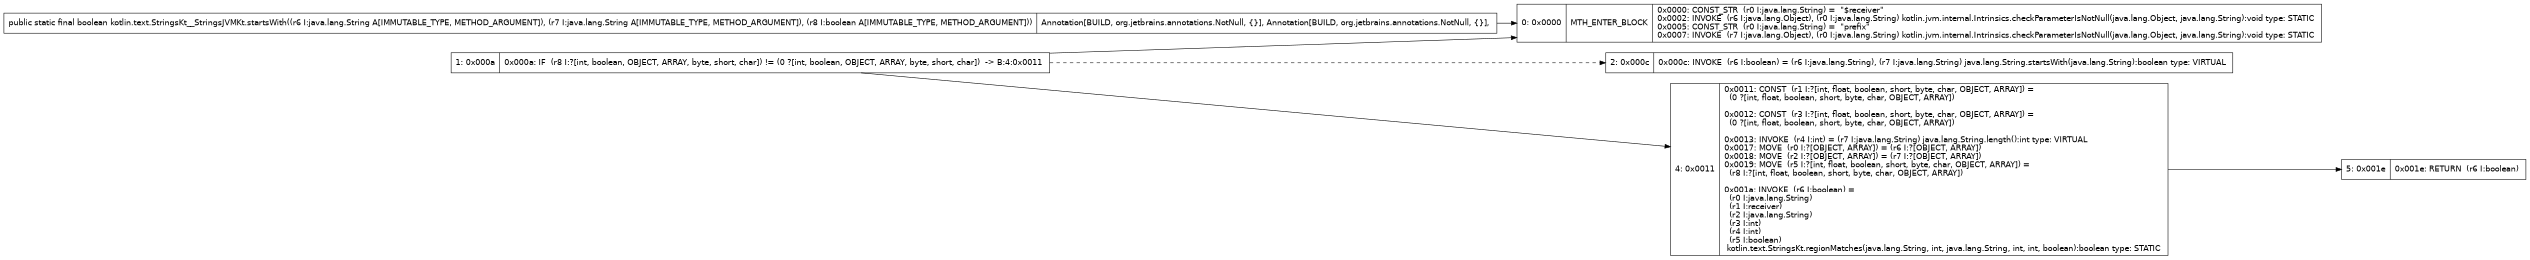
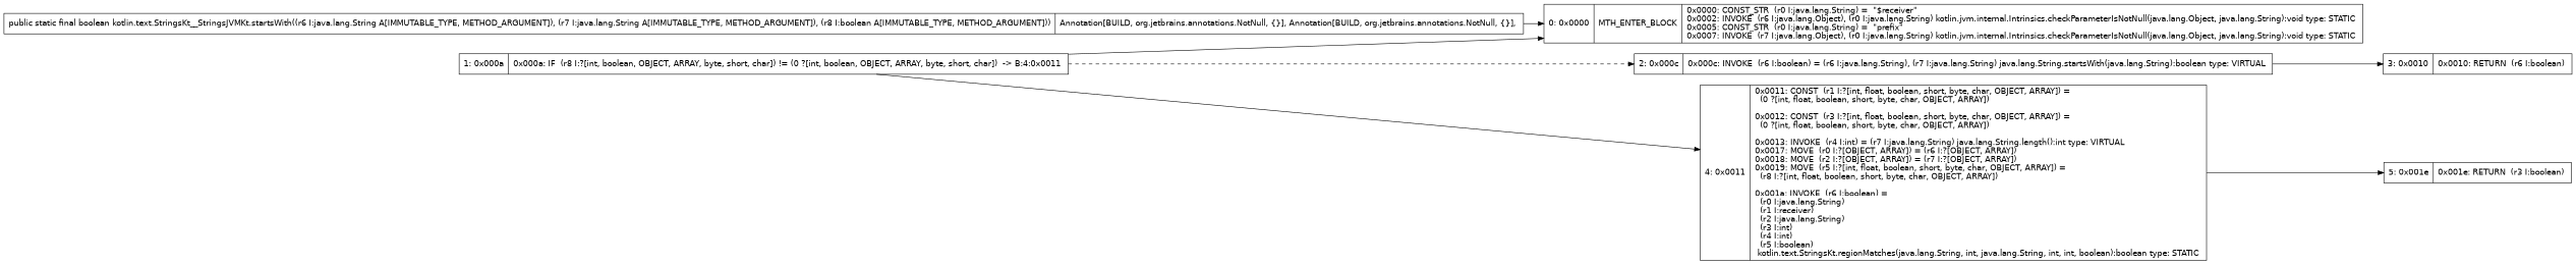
  digraph {
    fontname="DejaVu Sans"
    rankdir=LR
    node [fontname="DejaVu Sans" shape=record]
    edge [fontname="DejaVu Sans"]
    n1 [label="{0\:\ 0x0000|MTH_ENTER_BLOCK\l|0x0000: CONST_STR  (r0 I:java.lang.String) =  \"$receiver\" \l0x0002: INVOKE  (r6 I:java.lang.Object), (r0 I:java.lang.String) kotlin.jvm.internal.Intrinsics.checkParameterIsNotNull(java.lang.Object, java.lang.String):void type: STATIC \l0x0005: CONST_STR  (r0 I:java.lang.String) =  \"prefix\" \l0x0007: INVOKE  (r7 I:java.lang.Object), (r0 I:java.lang.String) kotlin.jvm.internal.Intrinsics.checkParameterIsNotNull(java.lang.Object, java.lang.String):void type: STATIC \l}"]
    n2 [label="{1\:\ 0x000a|0x000a: IF  (r8 I:?[int, boolean, OBJECT, ARRAY, byte, short, char]) != (0 ?[int, boolean, OBJECT, ARRAY, byte, short, char])  \-\> B:4:0x0011 \l}"]
    n3 [label="{2\:\ 0x000c|0x000c: INVOKE  (r6 I:boolean) = (r6 I:java.lang.String), (r7 I:java.lang.String) java.lang.String.startsWith(java.lang.String):boolean type: VIRTUAL \l}"]
    n4 [label="{4\:\ 0x0011|0x0011: CONST  (r1 I:?[int, float, boolean, short, byte, char, OBJECT, ARRAY]) = \l  (0 ?[int, float, boolean, short, byte, char, OBJECT, ARRAY])\l \l0x0012: CONST  (r3 I:?[int, float, boolean, short, byte, char, OBJECT, ARRAY]) = \l  (0 ?[int, float, boolean, short, byte, char, OBJECT, ARRAY])\l \l0x0013: INVOKE  (r4 I:int) = (r7 I:java.lang.String) java.lang.String.length():int type: VIRTUAL \l0x0017: MOVE  (r0 I:?[OBJECT, ARRAY]) = (r6 I:?[OBJECT, ARRAY]) \l0x0018: MOVE  (r2 I:?[OBJECT, ARRAY]) = (r7 I:?[OBJECT, ARRAY]) \l0x0019: MOVE  (r5 I:?[int, float, boolean, short, byte, char, OBJECT, ARRAY]) = \l  (r8 I:?[int, float, boolean, short, byte, char, OBJECT, ARRAY])\l \l0x001a: INVOKE  (r6 I:boolean) = \l  (r0 I:java.lang.String)\l  (r1 I:receiver)\l  (r2 I:java.lang.String)\l  (r3 I:int)\l  (r4 I:int)\l  (r5 I:boolean)\l kotlin.text.StringsKt.regionMatches(java.lang.String, int, java.lang.String, int, int, boolean):boolean type: STATIC \l}"]
-   n6 [label="{5\:\ 0x001e|0x001e: RETURN  (r6 I:boolean) \l}"]
+   n5 [label="{3\:\ 0x0010|0x0010: RETURN  (r6 I:boolean) \l}"]
+   n6 [label="{5\:\ 0x001e|0x001e: RETURN  (r3 I:boolean) \l}"]
    n7 [label="{public static final boolean kotlin.text.StringsKt__StringsJVMKt.startsWith((r6 I:java.lang.String A[IMMUTABLE_TYPE, METHOD_ARGUMENT]), (r7 I:java.lang.String A[IMMUTABLE_TYPE, METHOD_ARGUMENT]), (r8 I:boolean A[IMMUTABLE_TYPE, METHOD_ARGUMENT]))  | Annotation[BUILD, org.jetbrains.annotations.NotNull, \{\}], Annotation[BUILD, org.jetbrains.annotations.NotNull, \{\}], \l}"]
    n2 -> n1
    n2 -> n3 [style=dashed]
    n2 -> n4
+   n3 -> n5
    n4 -> n6
    n7 -> n1
  }
